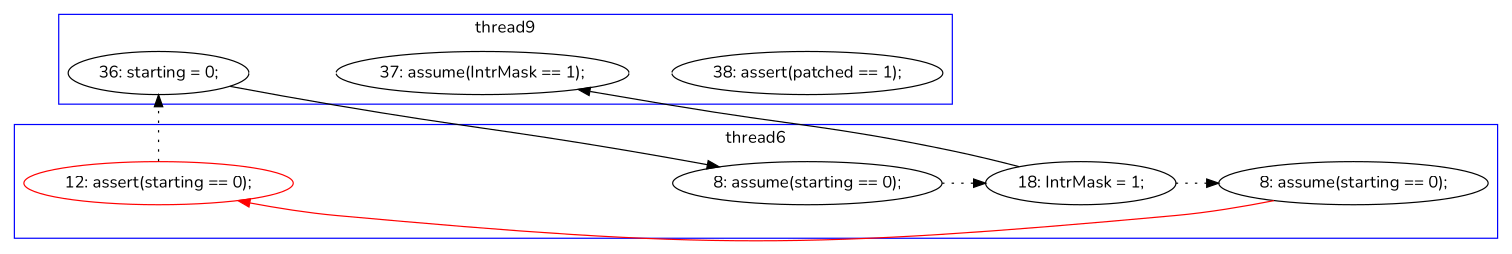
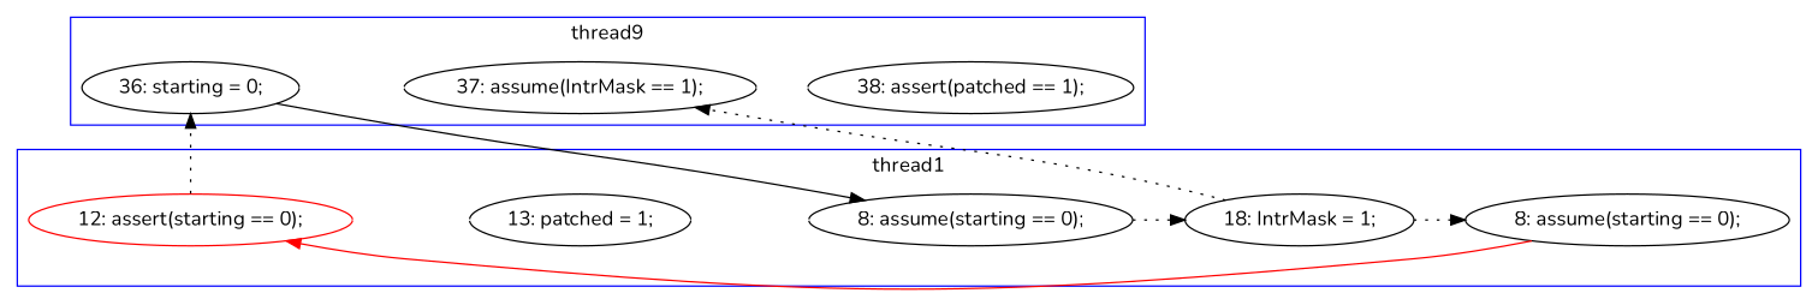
  digraph {
    fontname=Nunito
    rankdir=LR
    node [fontname=Nunito]
    edge [color=black fontname=Nunito style=solid]
    n1 [label="36: starting = 0;"]
    n2 [label="37: assume(IntrMask == 1);"]
    n3 [label="38: assert(patched == 1);"]
    n4 [label="8: assume(starting == 0);"]
    n5 [label="18: IntrMask = 1;"]
    n6 [label="8: assume(starting == 0);"]
    n7 [color=red label="12: assert(starting == 0);"]
+   n8 [label="13: patched = 1;"]
    subgraph cluster_1 {
      color=blue
      label=thread9
      n1
      n2
      n3
    }
    subgraph cluster_2 {
      color=blue
-     label=thread6
+     label=thread1
      n4
      n5
      n6
      n7
+     n8
    }
    n1 -> n2 [color=white]
    n1 -> n4 [constraint=false]
    n2 -> n3 [color=white]
    n4 -> n5 [style=dotted]
-   n5 -> n2 [constraint=false]
+   n5 -> n2 [constraint=false style=dotted]
    n5 -> n6 [style=dotted]
    n6 -> n7 [color=red constraint=false]
    n7 -> n1 [constraint=false style=dotted]
+   n7 -> n8 [color=white]
+   n8 -> n4 [color=white]
  }
